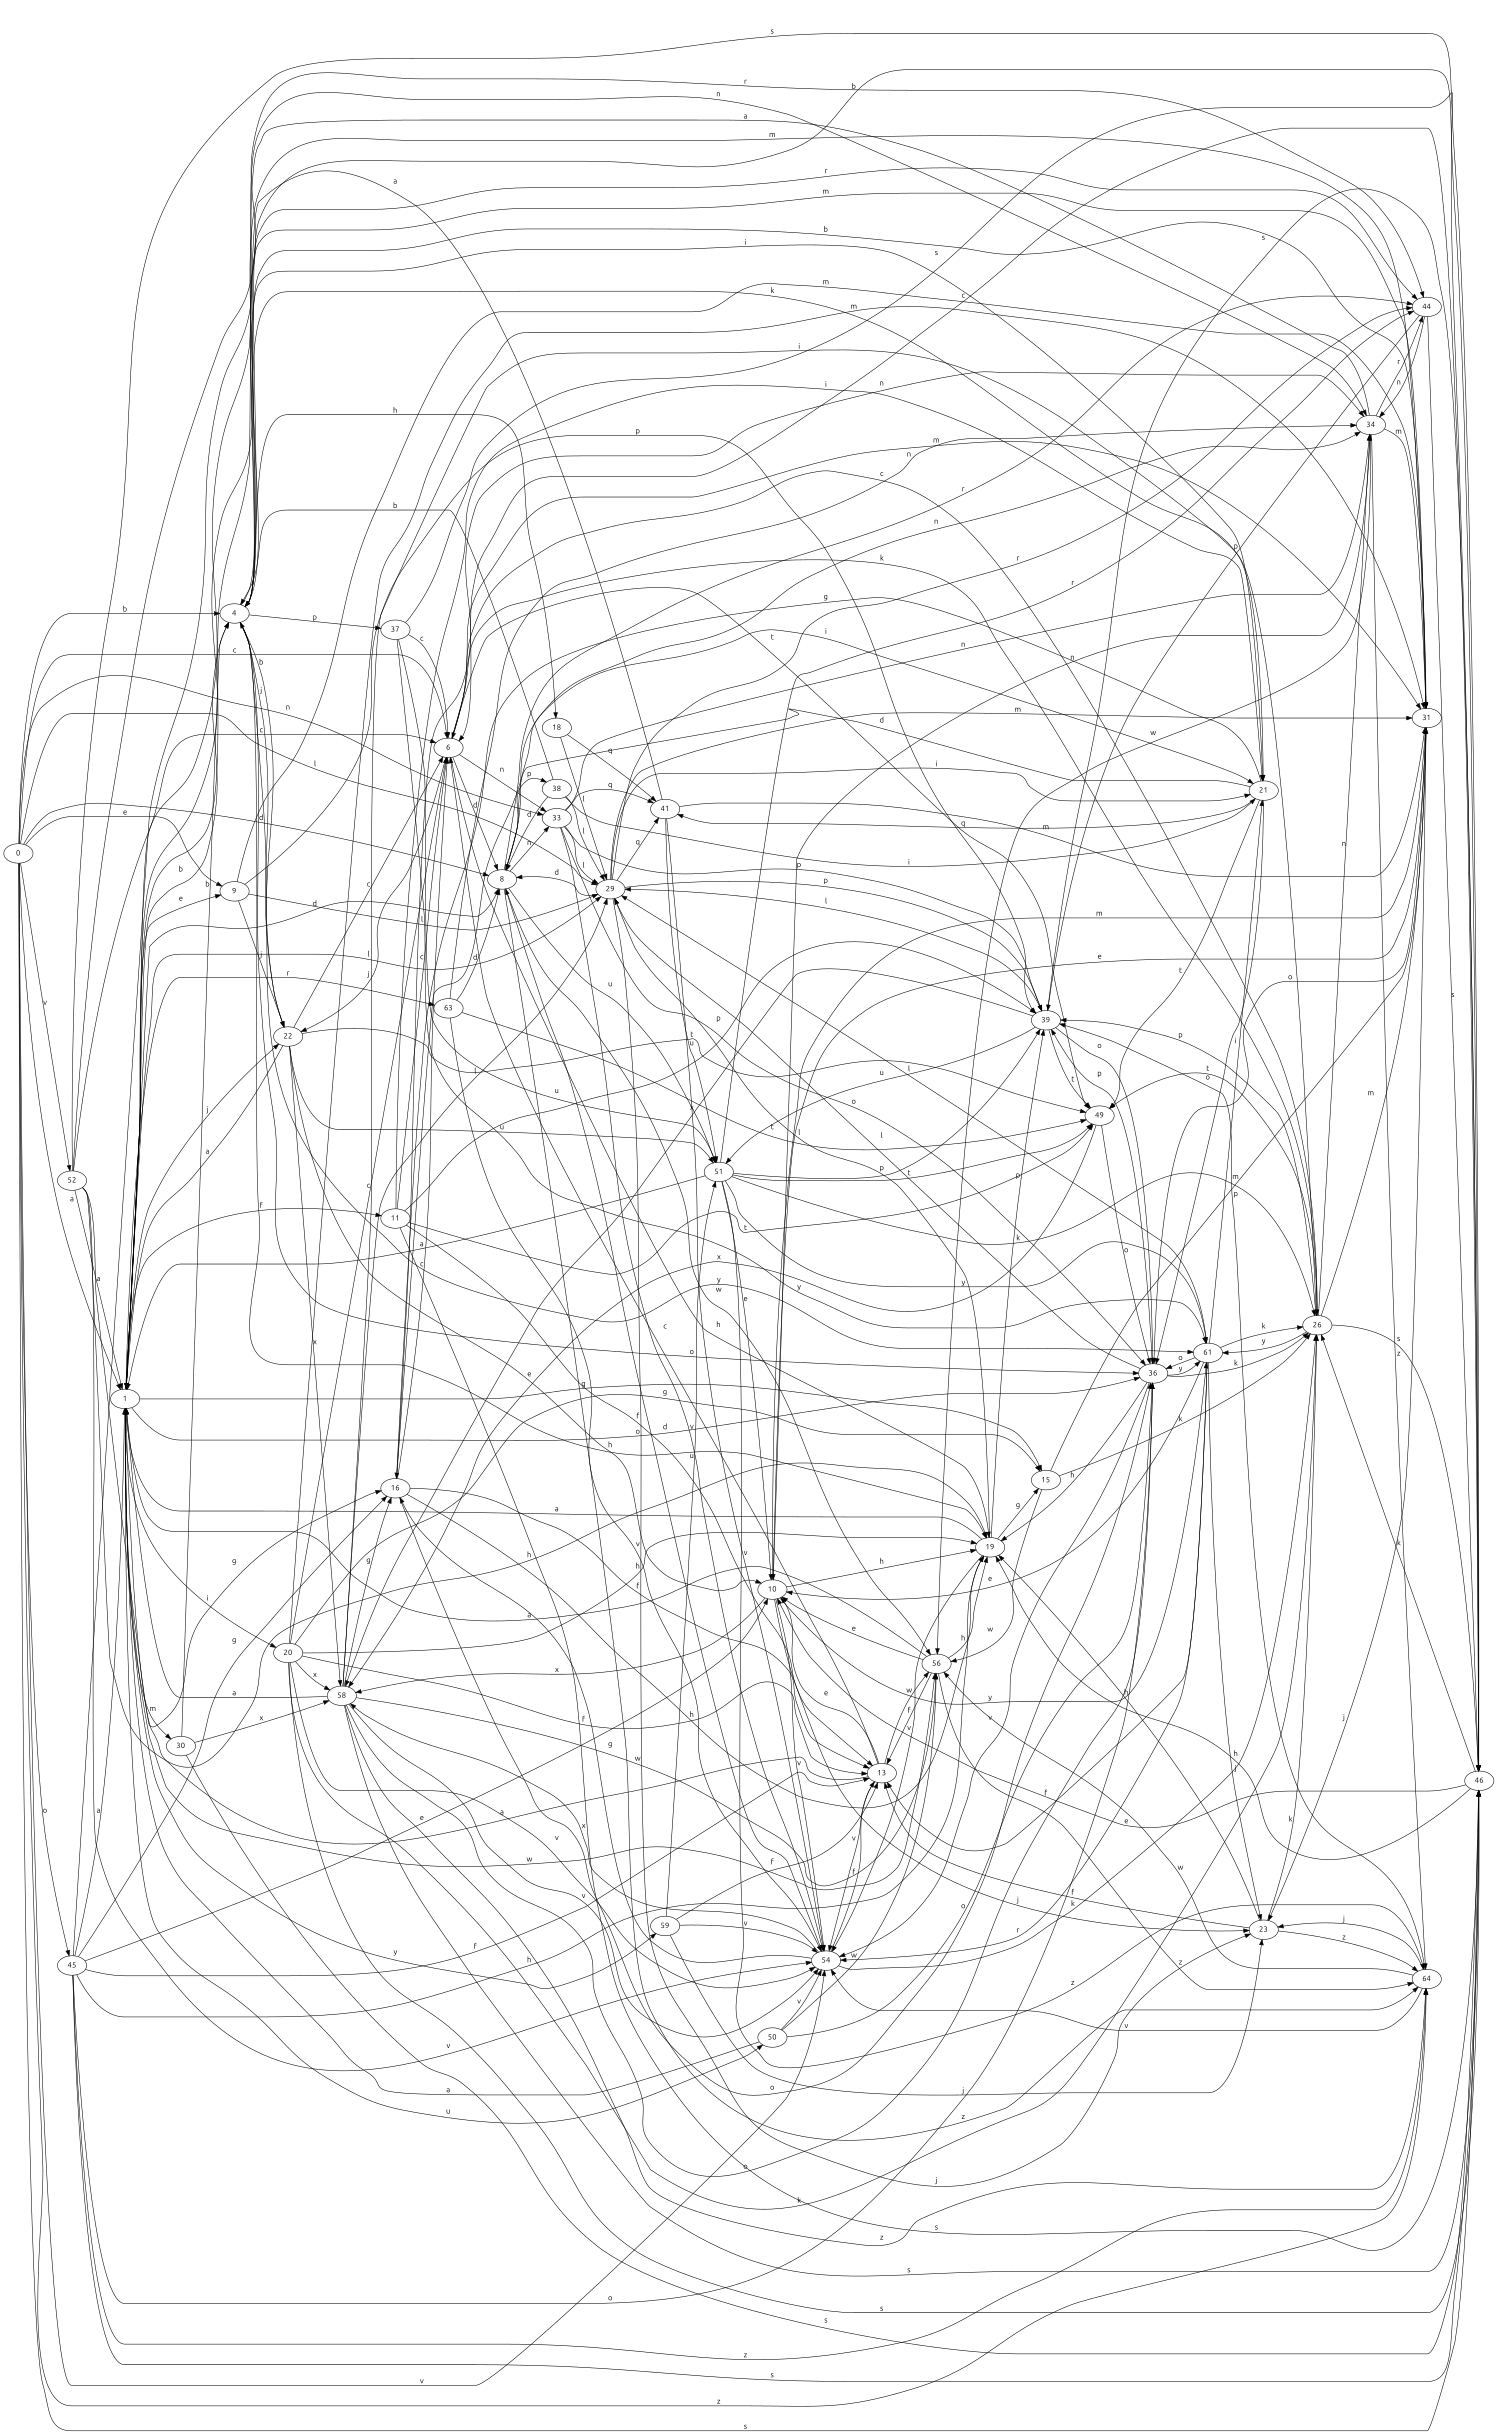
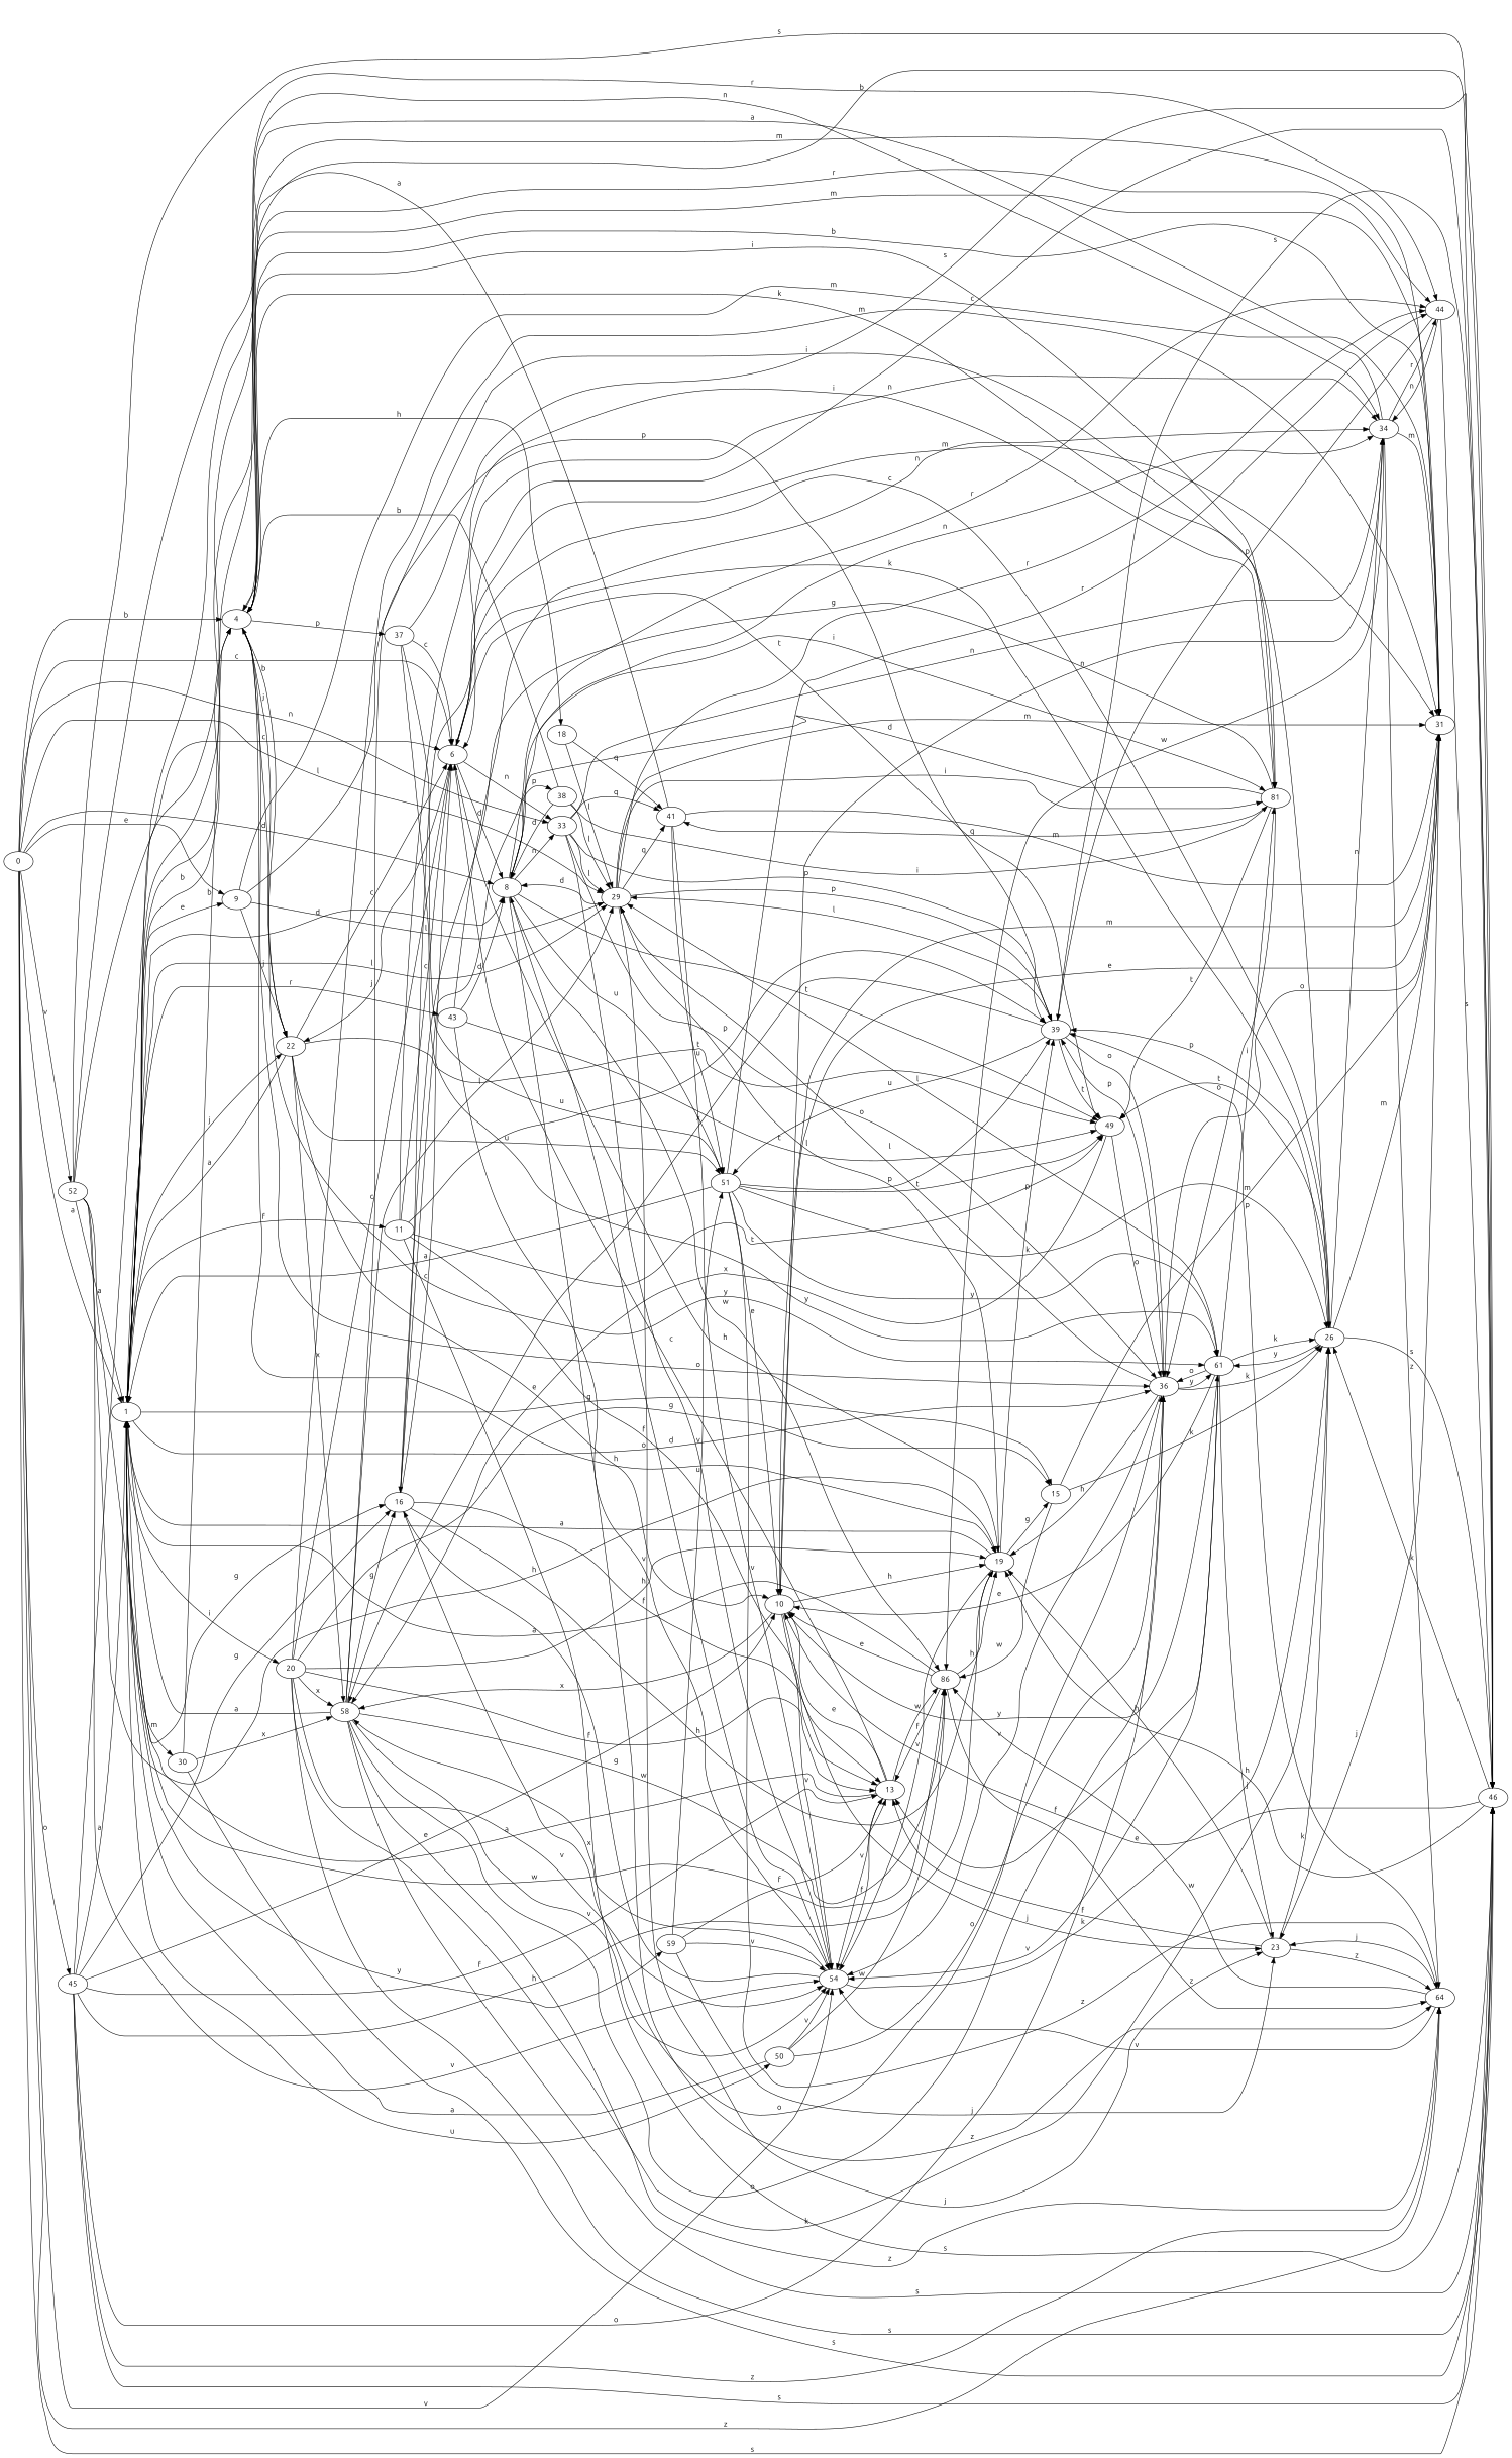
  strict digraph {
    fontname=Ubuntu
    rankdir=LR
    node [fontname=Ubuntu]
    edge [fontname=Ubuntu]
    0
    1
    4
    6
    8
    9
    29
    33
    n9 [label=45]
    46
    52
    54
    64
    11
    15
    20
    22
    30
    31
    36
-   43 [label=63]
+   43
    50
-   56
+   56 [label=86]
    59
    18
    19
-   21
+   21 [label=81]
    26
    37
    44
    61
    49
    34
    38
    51
    39
    23
    41
    10
    13
    16
    58
    0 -> 1 [label=a]
    0 -> 4 [label=b]
    0 -> 6 [label=c]
    0 -> 8 [label=d]
    0 -> 9 [label=e]
    0 -> 29 [label=l]
    0 -> 33 [label=n]
    0 -> n9 [label=o]
    0 -> 46 [label=s]
    0 -> 52 [label=v]
    0 -> 54 [label=v]
    0 -> 64 [label=z]
    1 -> 4 [label=b]
    1 -> 8 [label=d]
    1 -> 9 [label=e]
    1 -> 29 [label=l]
    1 -> 11 [label=f]
    1 -> 15 [label=g]
    1 -> 20 [label=i]
    1 -> 22 [label=j]
    1 -> 30 [label=m]
    1 -> 31 [label=m]
    1 -> 36 [label=o]
    1 -> 43 [label=r]
    1 -> 50 [label=u]
    1 -> 56 [label=w]
    1 -> 59 [label=y]
    4 -> 22 [label=j]
    4 -> 31 [label=m]
    4 -> 36 [label=o]
    4 -> 18 [label=h]
    4 -> 19 [label=h]
    4 -> 21 [label=i]
    4 -> 26 [label=k]
    4 -> 37 [label=p]
    4 -> 44 [label=r]
    4 -> 61 [label=y]
    6 -> 8 [label=d]
    6 -> 33 [label=n]
    6 -> 22 [label=j]
    6 -> 31 [label=m]
    6 -> 19 [label=h]
    6 -> 26 [label=k]
    6 -> 49 [label=t]
    8 -> 33 [label=n]
    8 -> 64 [label=z]
    8 -> 56 [label=w]
    8 -> 44 [label=r]
+   8 -> 49 [label=t]
    8 -> 34 [label=n]
    8 -> 38 [label=p]
    8 -> 51 [label=u]
    9 -> 29 [label=l]
    9 -> 22 [label=j]
    9 -> 31 [label=m]
    9 -> 39 [label=p]
    29 -> 8 [label=d]
    29 -> 31 [label=m]
    29 -> 21 [label=i]
    29 -> 44 [label=r]
    29 -> 39 [label=p]
    29 -> 23 [label=j]
    29 -> 41 [label=q]
    33 -> 29 [label=l]
    33 -> 54 [label=v]
    33 -> 36 [label=o]
    33 -> 34 [label=n]
    33 -> 39 [label=p]
    33 -> 41 [label=q]
    n9 -> 1 [label=a]
    n9 -> 46 [label=s]
    n9 -> 64 [label=z]
    n9 -> 36 [label=o]
    n9 -> 19 [label=h]
    n9 -> 34 [label=n]
    n9 -> 10 [label=e]
    n9 -> 13 [label=f]
    n9 -> 16 [label=g]
    46 -> 4 [label=b]
    46 -> 6 [label=c]
    46 -> 19 [label=h]
    46 -> 26 [label=k]
    46 -> 10 [label=e]
    52 -> 1 [label=a]
    52 -> 6 [label=c]
    52 -> 46 [label=s]
    52 -> 54 [label=v]
    52 -> 19 [label=h]
    52 -> 44 [label=r]
    52 -> 16 [label=g]
    54 -> 8 [label=d]
    54 -> 26 [label=k]
    54 -> 13 [label=f]
    54 -> 16 [label=g]
    54 -> 58 [label=x]
    64 -> 54 [label=v]
    64 -> 56 [label=w]
    64 -> 39 [label=p]
    64 -> 23 [label=j]
    11 -> 6 [label=c]
    11 -> 46 [label=s]
    11 -> 21 [label=i]
    11 -> 49 [label=t]
    11 -> 39 [label=p]
    11 -> 13 [label=f]
    15 -> 31 [label=m]
    15 -> 56 [label=w]
    15 -> 26 [label=k]
    20 -> 6 [label=c]
    20 -> 46 [label=s]
    20 -> 54 [label=v]
    20 -> 15 [label=g]
    20 -> 31 [label=m]
    20 -> 19 [label=h]
    20 -> 26 [label=k]
    20 -> 13 [label=f]
    20 -> 58 [label=x]
    22 -> 1 [label=a]
    22 -> 4 [label=b]
    22 -> 6 [label=c]
    22 -> 49 [label=t]
    22 -> 51 [label=u]
    22 -> 10 [label=e]
    22 -> 58 [label=x]
    30 -> 4 [label=b]
    30 -> 46 [label=s]
    30 -> 58 [label=x]
    31 -> 4 [label=b]
    31 -> 36 [label=o]
    31 -> 23 [label=j]
    31 -> 10 [label=e]
    36 -> 29 [label=l]
    36 -> 54 [label=v]
    36 -> 19 [label=h]
    36 -> 26 [label=k]
    36 -> 61 [label=y]
    36 -> 39 [label=p]
    43 -> 8 [label=d]
    43 -> 54 [label=v]
    43 -> 49 [label=t]
    43 -> 34 [label=n]
    50 -> 1 [label=a]
    50 -> 54 [label=v]
    50 -> 36 [label=o]
    50 -> 56 [label=w]
    56 -> 1 [label=a]
    56 -> 64 [label=z]
    56 -> 19 [label=h]
    56 -> 10 [label=e]
    56 -> 13 [label=f]
    59 -> 54 [label=v]
    59 -> 51 [label=u]
    59 -> 23 [label=j]
    59 -> 13 [label=f]
    18 -> 29 [label=l]
    18 -> 41 [label=q]
    19 -> 1 [label=a]
    19 -> 29 [label=l]
    19 -> 54 [label=v]
    19 -> 15 [label=g]
    19 -> 39 [label=p]
    21 -> 8 [label=d]
    21 -> 36 [label=o]
    21 -> 49 [label=t]
    21 -> 41 [label=q]
    21 -> 16 [label=g]
    26 -> 6 [label=c]
    26 -> 46 [label=s]
    26 -> 31 [label=m]
    26 -> 61 [label=y]
    26 -> 49 [label=t]
    26 -> 34 [label=n]
    26 -> 39 [label=p]
    37 -> 6 [label=c]
    37 -> 46 [label=s]
    37 -> 61 [label=y]
    37 -> 51 [label=u]
    44 -> 46 [label=s]
    44 -> 34 [label=n]
    44 -> 39 [label=p]
    61 -> 29 [label=l]
-   61 -> 54 [label=r]
+   61 -> 54 [label=v]
    61 -> 36 [label=o]
    61 -> 21 [label=i]
    61 -> 26 [label=k]
    61 -> 23 [label=j]
    61 -> 10 [label=e]
    61 -> 13 [label=f]
    49 -> 36 [label=o]
    49 -> 58 [label=x]
    34 -> 1 [label=a]
    34 -> 64 [label=z]
    34 -> 31 [label=m]
    34 -> 56 [label=w]
    34 -> 44 [label=r]
    38 -> 4 [label=b]
    38 -> 8 [label=d]
    38 -> 29 [label=l]
    38 -> 21 [label=i]
    51 -> 1 [label=a]
    51 -> 64 [label=z]
    51 -> 26 [label=k]
    51 -> 44 [label=r]
    51 -> 61 [label=y]
    51 -> 49 [label=t]
    51 -> 39 [label=p]
    51 -> 10 [label=e]
    39 -> 29 [label=l]
    39 -> 46 [label=s]
    39 -> 36 [label=o]
    39 -> 49 [label=t]
    39 -> 51 [label=u]
    39 -> 58 [label=x]
    23 -> 64 [label=z]
    23 -> 19 [label=h]
    23 -> 26 [label=k]
    23 -> 13 [label=f]
    41 -> 1 [label=a]
    41 -> 54 [label=v]
    41 -> 31 [label=m]
    41 -> 51 [label=u]
    10 -> 54 [label=v]
    10 -> 31 [label=m]
    10 -> 19 [label=h]
    10 -> 61 [label=y]
    10 -> 34 [label=n]
    10 -> 23 [label=j]
    10 -> 58 [label=x]
    13 -> 1 [label=a]
    13 -> 6 [label=c]
    13 -> 54 [label=v]
    13 -> 56 [label=w]
    13 -> 10 [label=e]
    16 -> 6 [label=c]
    16 -> 36 [label=o]
    16 -> 19 [label=h]
    16 -> 21 [label=i]
    16 -> 34 [label=n]
    16 -> 13 [label=f]
    58 -> 1 [label=a]
    58 -> 29 [label=l]
    58 -> 46 [label=s]
    58 -> 54 [label=v]
    58 -> 64 [label=z]
    58 -> 36 [label=o]
    58 -> 56 [label=w]
    58 -> 21 [label=i]
    58 -> 16 [label=g]
  }
